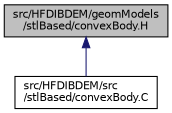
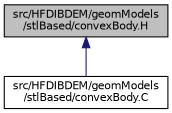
  digraph {
    node [color=black fontname=Helvetica fontsize=10 shape=record style=filled]
    n1 [fillcolor=grey75 fontcolor=black height=0.2 label="src/HFDIBDEM/geomModels\l/stlBased/convexBody.H" width=0.4]
-   n2 [fillcolor=white height=0.2 label="src/HFDIBDEM/src\l/stlBased/convexBody.C" width=0.4]
+   n2 [fillcolor=white height=0.2 label="src/HFDIBDEM/geomModels\l/stlBased/convexBody.C" width=0.4]
    n1 -> n2 [color=midnightblue dir=back fontname=Helvetica fontsize=10 labelfontname=Helvetica labelfontsize=10 style=solid]
  }
